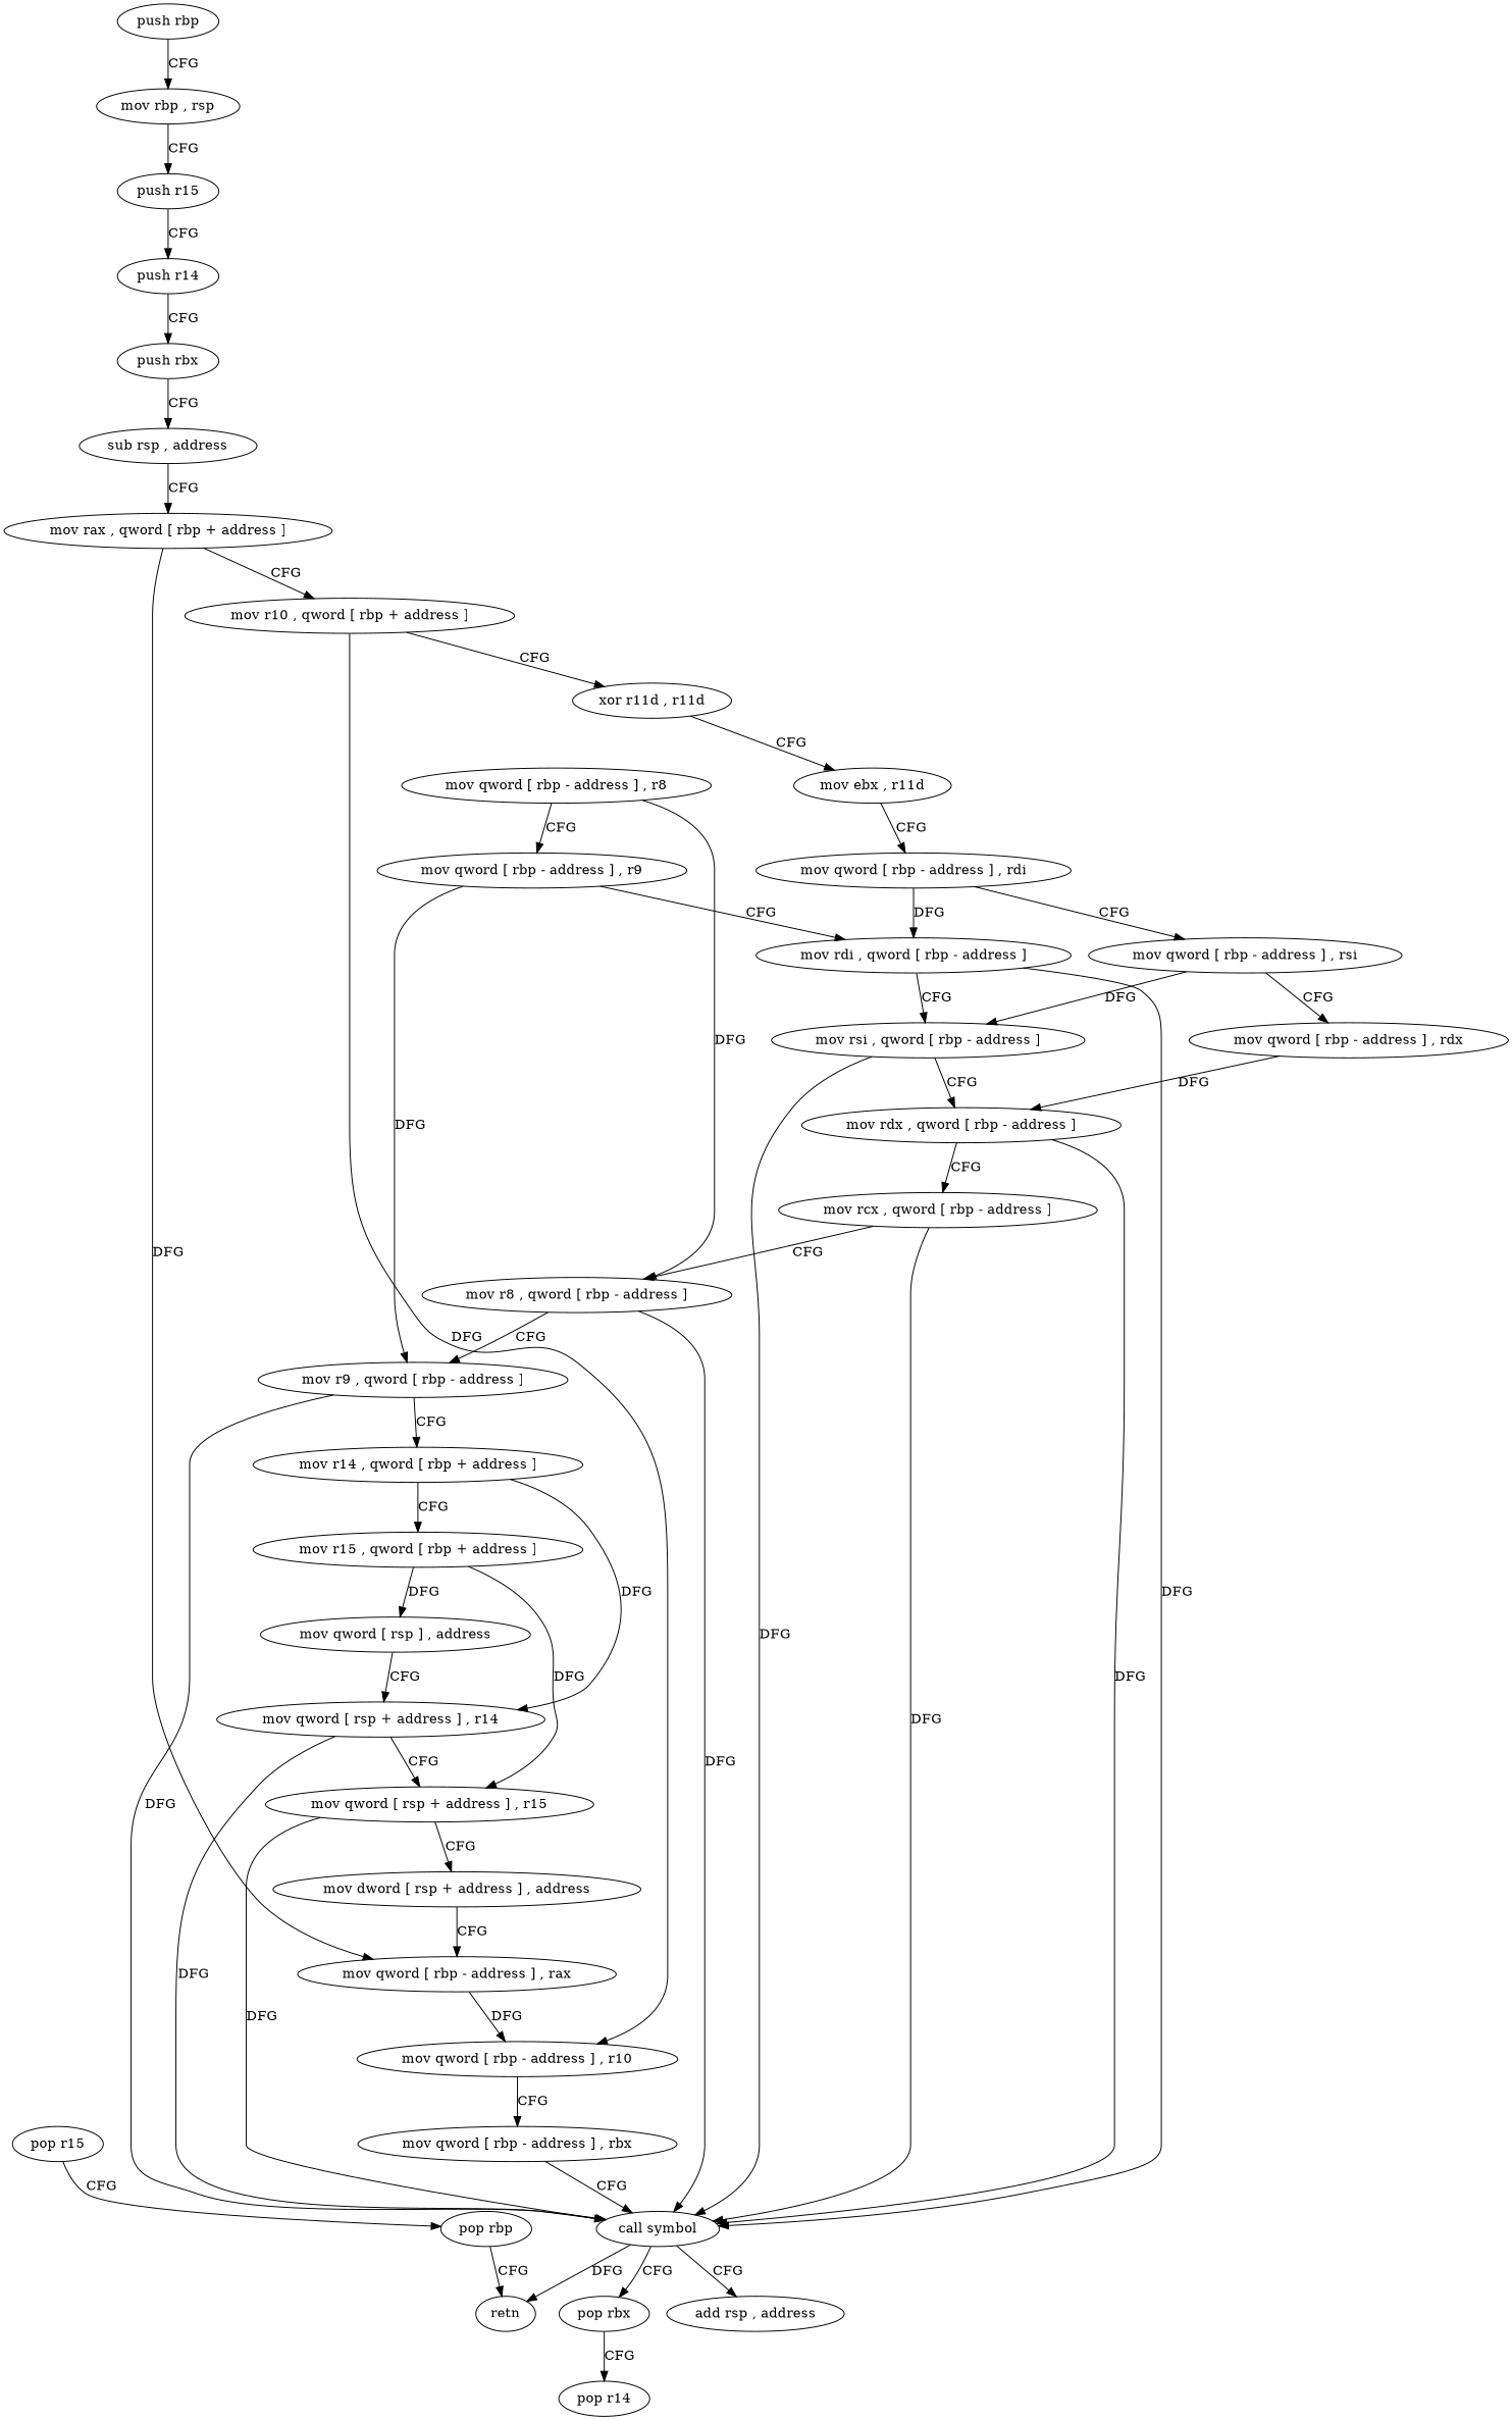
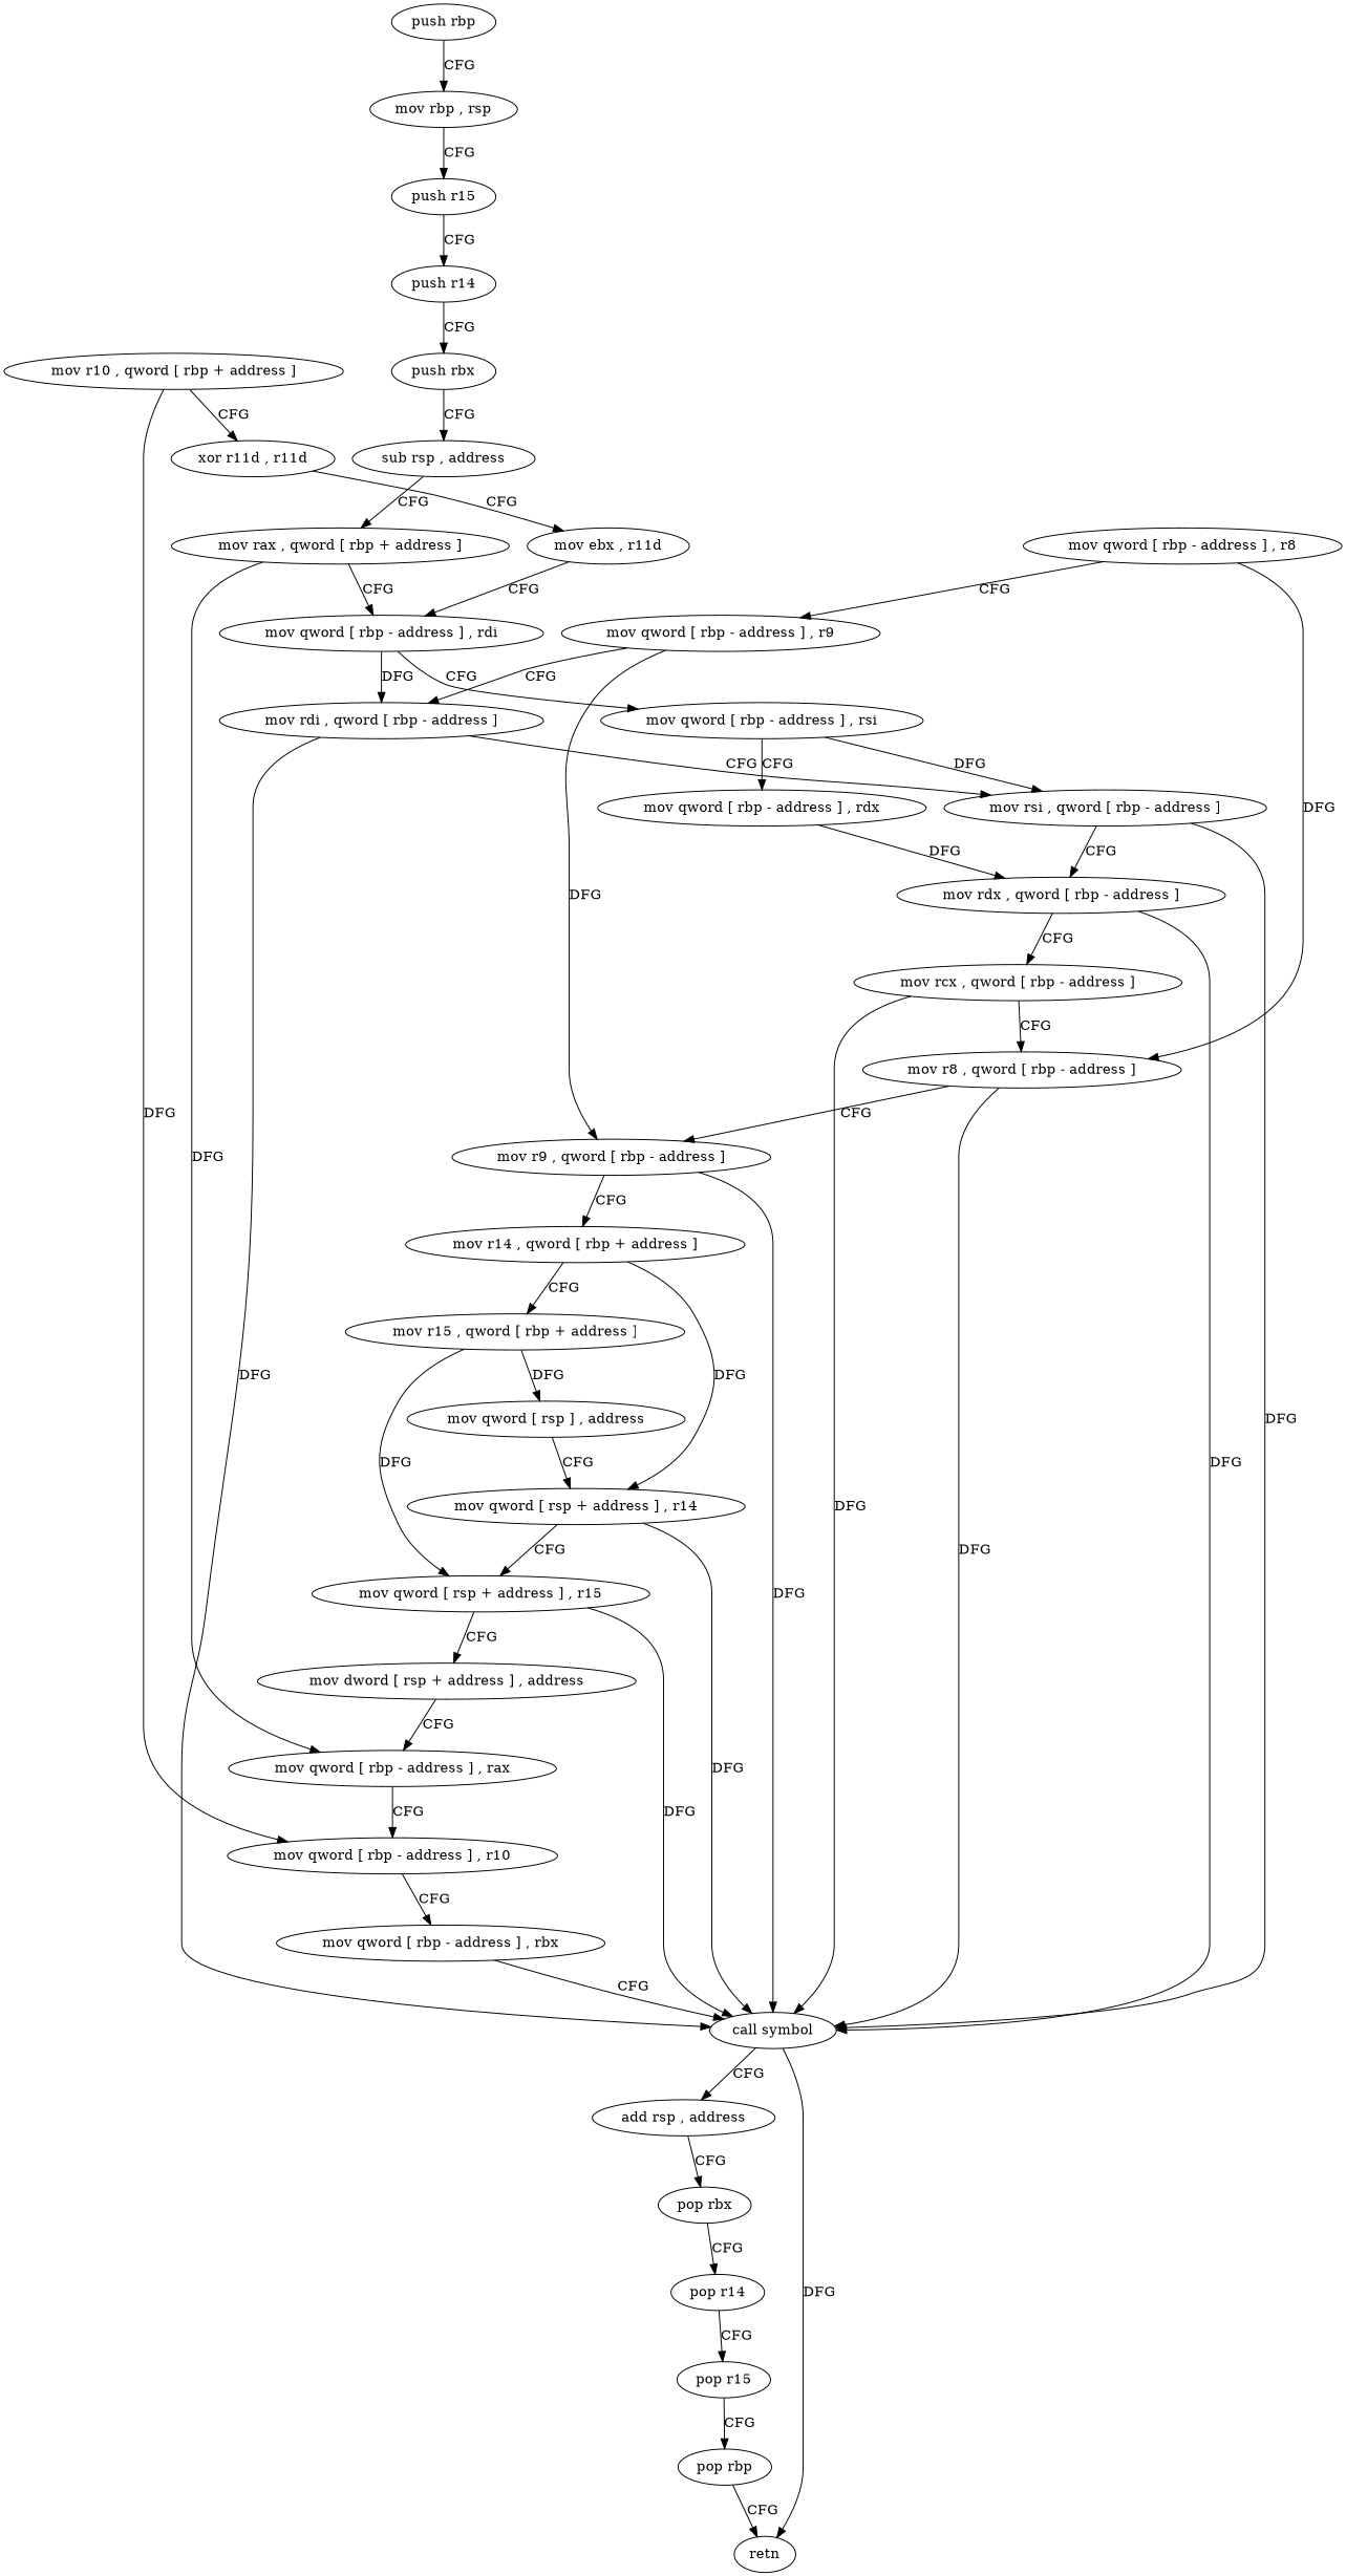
  digraph {
    n1 [label="push rbp"]
    n2 [label="mov rbp , rsp"]
    n3 [label="push r15"]
    n4 [label="push r14"]
    n5 [label="push rbx"]
    n6 [label="sub rsp , address"]
    n7 [label="mov rax , qword [ rbp + address ]"]
    n8 [label="mov r10 , qword [ rbp + address ]"]
    n9 [label="mov qword [ rbp - address ] , rax"]
    n10 [label="xor r11d , r11d"]
    n11 [label="mov qword [ rbp - address ] , r10"]
    n12 [label="mov ebx , r11d"]
    n13 [label="mov qword [ rbp - address ] , rbx"]
    n14 [label="mov qword [ rbp - address ] , rdi"]
    n15 [label="mov qword [ rbp - address ] , rsi"]
    n16 [label="mov rdi , qword [ rbp - address ]"]
    n17 [label="mov qword [ rbp - address ] , rdx"]
    n18 [label="mov rsi , qword [ rbp - address ]"]
    n19 [label="call symbol"]
    n20 [label="mov rdx , qword [ rbp - address ]"]
    n21 [label="mov rcx , qword [ rbp - address ]"]
    n22 [label="mov qword [ rbp - address ] , r8"]
    n23 [label="mov qword [ rbp - address ] , r9"]
    n24 [label="mov r8 , qword [ rbp - address ]"]
    n25 [label="mov r9 , qword [ rbp - address ]"]
    n26 [label="mov r14 , qword [ rbp + address ]"]
    n27 [label="add rsp , address"]
    n28 [label=retn]
    n29 [label="mov r15 , qword [ rbp + address ]"]
    n30 [label="mov qword [ rsp + address ] , r14"]
    n31 [label="mov qword [ rsp ] , address"]
    n32 [label="mov qword [ rsp + address ] , r15"]
    n33 [label="mov dword [ rsp + address ] , address"]
    n34 [label="pop rbx"]
    n35 [label="pop r14"]
    n36 [label="pop r15"]
    n37 [label="pop rbp"]
    n1 -> n2 [label=CFG]
    n2 -> n3 [label=CFG]
    n3 -> n4 [label=CFG]
    n4 -> n5 [label=CFG]
    n5 -> n6 [label=CFG]
    n6 -> n7 [label=CFG]
-   n7 -> n8 [label=CFG]
+   n7 -> n14 [label=CFG]
    n7 -> n9 [label=DFG]
    n8 -> n10 [label=CFG]
    n8 -> n11 [label=DFG]
-   n9 -> n11 [label=DFG]
+   n9 -> n11 [label=CFG]
    n10 -> n12 [label=CFG]
    n11 -> n13 [label=CFG]
    n12 -> n14 [label=CFG]
    n13 -> n19 [label=CFG]
    n14 -> n15 [label=CFG]
    n14 -> n16 [label=DFG]
    n15 -> n17 [label=CFG]
    n15 -> n18 [label=DFG]
    n16 -> n18 [label=CFG]
    n16 -> n19 [label=DFG]
    n17 -> n20 [label=DFG]
    n18 -> n19 [label=DFG]
    n18 -> n20 [label=CFG]
    n19 -> n27 [label=CFG]
    n19 -> n28 [label=DFG]
    n20 -> n19 [label=DFG]
    n20 -> n21 [label=CFG]
    n21 -> n19 [label=DFG]
    n21 -> n24 [label=CFG]
    n22 -> n23 [label=CFG]
    n22 -> n24 [label=DFG]
    n23 -> n16 [label=CFG]
    n23 -> n25 [label=DFG]
    n24 -> n19 [label=DFG]
    n24 -> n25 [label=CFG]
    n25 -> n19 [label=DFG]
    n25 -> n26 [label=CFG]
    n26 -> n29 [label=CFG]
    n26 -> n30 [label=DFG]
-   n19 -> n34 [label=CFG]
+   n27 -> n34 [label=CFG]
    n29 -> n31 [label=DFG]
    n29 -> n32 [label=DFG]
    n30 -> n19 [label=DFG]
    n30 -> n32 [label=CFG]
    n31 -> n30 [label=CFG]
    n32 -> n19 [label=DFG]
    n32 -> n33 [label=CFG]
    n33 -> n9 [label=CFG]
    n34 -> n35 [label=CFG]
+   n35 -> n36 [label=CFG]
    n36 -> n37 [label=CFG]
    n37 -> n28 [label=CFG]
  }
